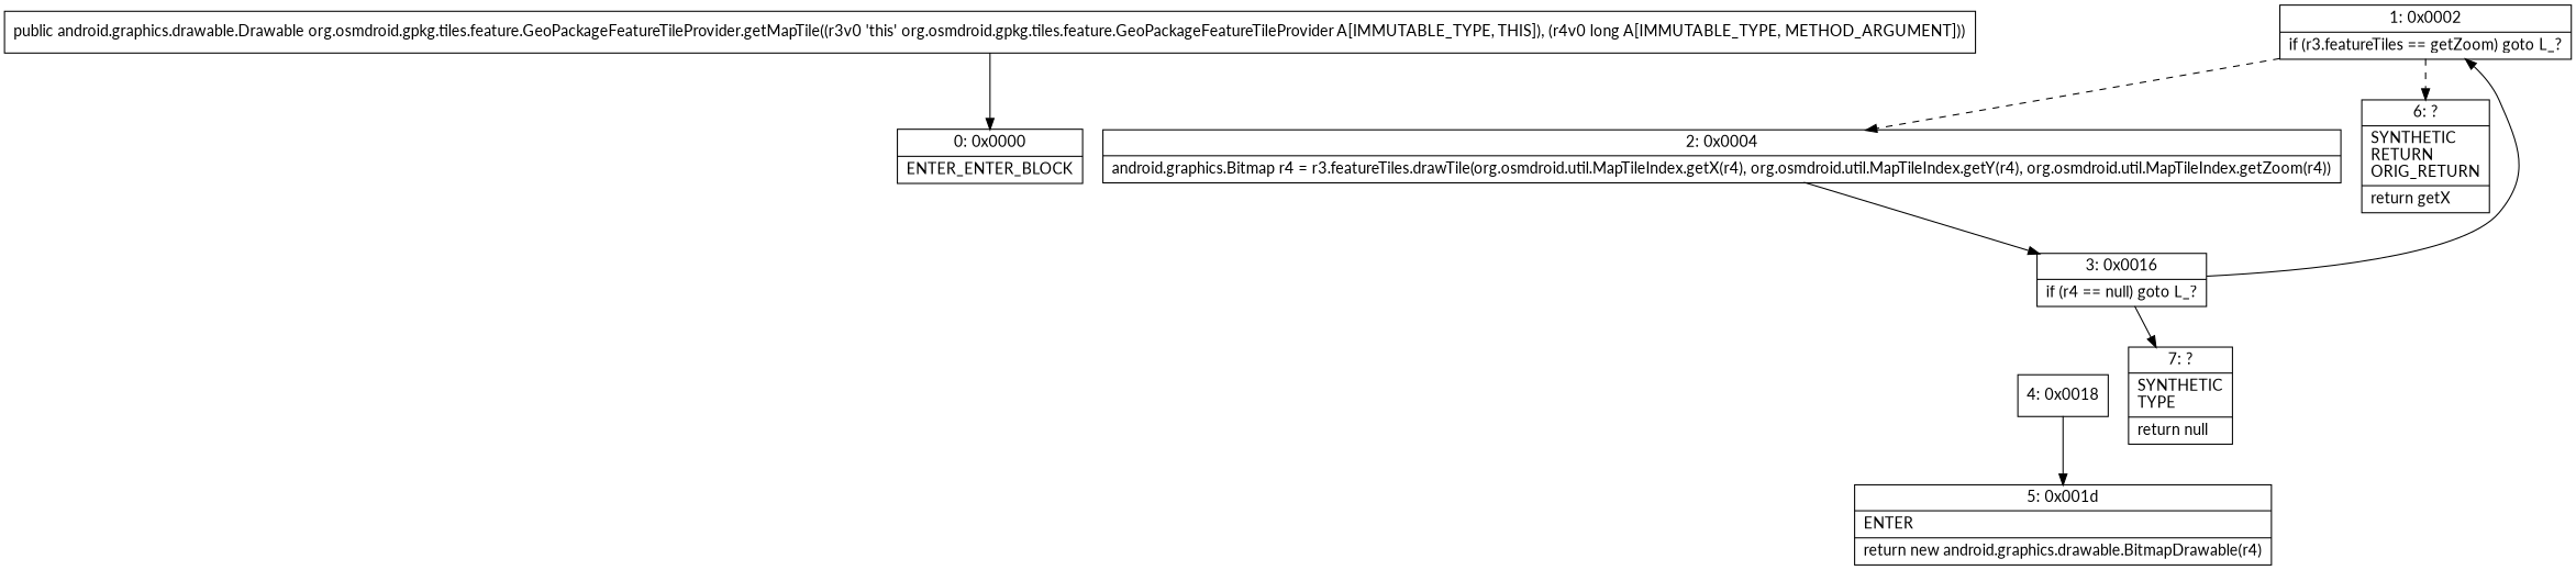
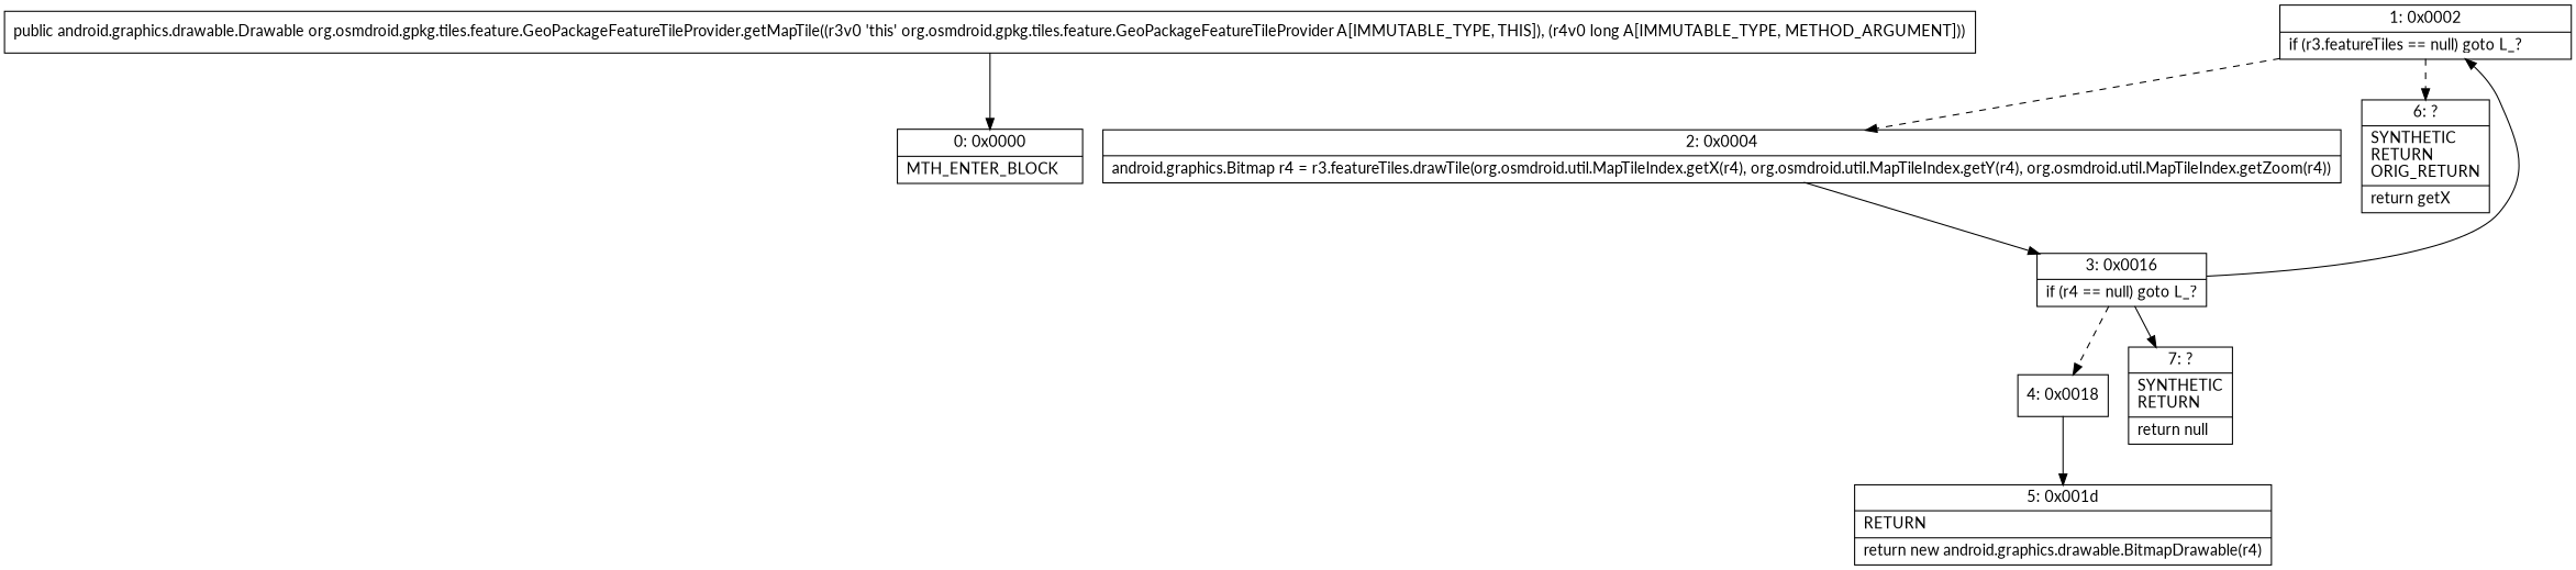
  digraph {
    fontname=Lato
    node [fontname=Lato shape=record]
    edge [fontname=Lato]
-   n1 [label="{0\:\ 0x0000|ENTER_ENTER_BLOCK\l}"]
-   n2 [label="{1\:\ 0x0002|if (r3.featureTiles == getZoom) goto L_?\l}"]
+   n1 [label="{0\:\ 0x0000|MTH_ENTER_BLOCK\l}"]
+   n2 [label="{1\:\ 0x0002|if (r3.featureTiles == null) goto L_?\l}"]
    n3 [label="{2\:\ 0x0004|android.graphics.Bitmap r4 = r3.featureTiles.drawTile(org.osmdroid.util.MapTileIndex.getX(r4), org.osmdroid.util.MapTileIndex.getY(r4), org.osmdroid.util.MapTileIndex.getZoom(r4))\l}"]
    n4 [label="{6\:\ ?|SYNTHETIC\lRETURN\lORIG_RETURN\l|return getX\l}"]
    n5 [label="{3\:\ 0x0016|if (r4 == null) goto L_?\l}"]
    n6 [label="{4\:\ 0x0018}"]
-   n7 [label="{7\:\ ?|SYNTHETIC\lTYPE\l|return null\l}"]
-   n8 [label="{5\:\ 0x001d|ENTER\l|return new android.graphics.drawable.BitmapDrawable(r4)\l}"]
+   n7 [label="{7\:\ ?|SYNTHETIC\lRETURN\l|return null\l}"]
+   n8 [label="{5\:\ 0x001d|RETURN\l|return new android.graphics.drawable.BitmapDrawable(r4)\l}"]
    n9 [label="{public android.graphics.drawable.Drawable org.osmdroid.gpkg.tiles.feature.GeoPackageFeatureTileProvider.getMapTile((r3v0 'this' org.osmdroid.gpkg.tiles.feature.GeoPackageFeatureTileProvider A[IMMUTABLE_TYPE, THIS]), (r4v0 long A[IMMUTABLE_TYPE, METHOD_ARGUMENT])) }"]
    n2 -> n3 [style=dashed]
    n2 -> n4 [style=dashed]
    n3 -> n5
    n5 -> n2
+   n5 -> n6 [style=dashed]
    n5 -> n7
    n6 -> n8
    n9 -> n1
  }
